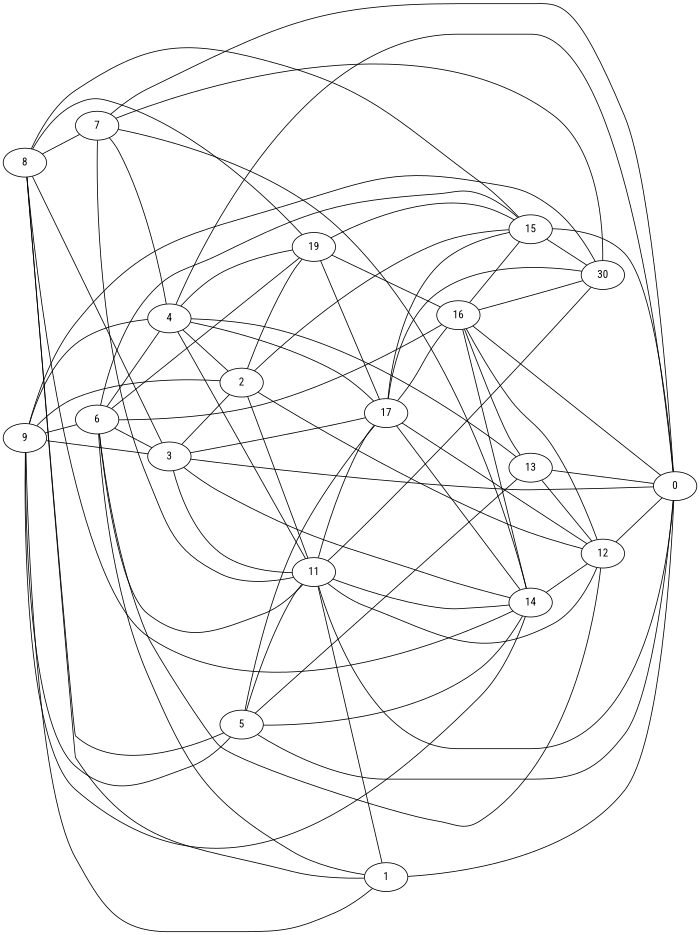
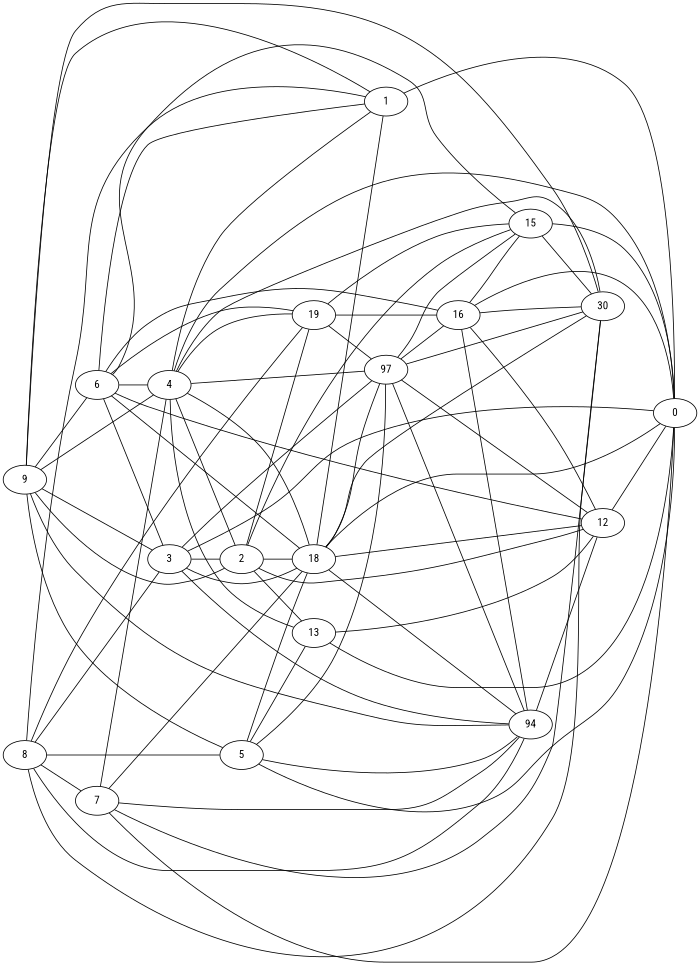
  digraph {
    fontname="Roboto Condensed"
    rankdir=LR
    node [fontname="Roboto Condensed"]
    edge [color=black dir=none fontname="Roboto Condensed"]
    4
    1
-   17
+   17 [label=97]
    2
    19
-   18 [label=11]
+   18
    0
    13
    n9 [label=30]
-   14
+   14 [label=94]
    12
    16
    15
    3
    5
    8
    7
    6
    9
    subgraph sub_1 {
      4
      1
      17
      2
      19
      18
      0
      13
      n9
      14
      12
      16
      15
      3
      5
      8
      7
      6
      9
    }
+   4 -> 1
    4 -> 17
    4 -> 2
    4 -> 19
    4 -> 18
    4 -> 0
    4 -> 13
+   4 -> n9
    1 -> 0
    17 -> n9
    17 -> 14
    17 -> 12
    17 -> 16
    17 -> 15
    2 -> 19
    2 -> 18
-   16 -> 13
+   2 -> 13
    2 -> 12
    2 -> 15
    19 -> 17
    19 -> 16
    19 -> 15
    18 -> 1
    18 -> 17
    18 -> 0
    18 -> n9
    18 -> 14
    18 -> 12
    13 -> 0
    13 -> 12
    14 -> 12
    12 -> 0
    16 -> 0
    16 -> n9
    16 -> 14
    16 -> 12
    16 -> 15
    15 -> 0
    15 -> n9
    3 -> 17
    3 -> 2
    3 -> 18
    3 -> 0
    3 -> 14
    5 -> 17
    5 -> 18
    5 -> 0
    5 -> 13
    5 -> 14
    8 -> 1
    8 -> 19
    8 -> 14
-   8 -> 15
+   8 -> n9
    8 -> 3
    8 -> 5
    8 -> 7
    7 -> 4
    7 -> 18
    7 -> 0
    7 -> n9
    7 -> 14
    6 -> 4
    6 -> 1
    6 -> 19
    6 -> 18
    6 -> 12
    6 -> 16
    6 -> 15
    6 -> 3
    9 -> 4
    9 -> 1
    9 -> 2
    9 -> n9
    9 -> 14
    9 -> 3
    9 -> 5
    9 -> 6
  }
